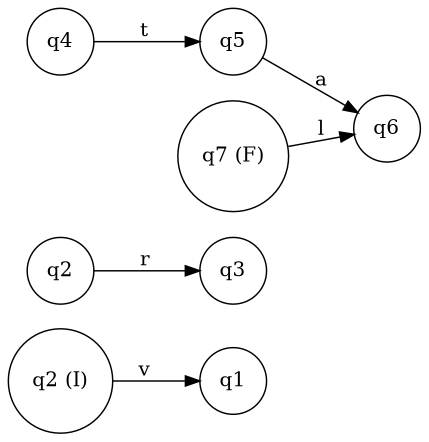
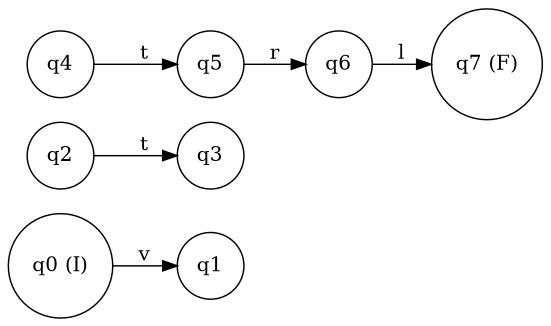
  digraph {
    rankdir=LR
    node [shape=circle]
-   n1 [label="q2 (I)"]
+   n1 [label="q0 (I)"]
    n2 [label=q1]
    n3 [label=q2]
    n4 [label=q3]
    n5 [label=q4]
    n6 [label=q5]
    n7 [label=q6]
    n8 [label="q7 (F)"]
    n1 -> n2 [label=v]
-   n3 -> n4 [label=r]
+   n3 -> n4 [label=t]
    n5 -> n6 [label=t]
-   n6 -> n7 [label=a]
-   n8 -> n7 [label=l]
+   n6 -> n7 [label=r]
+   n7 -> n8 [label=l]
  }
